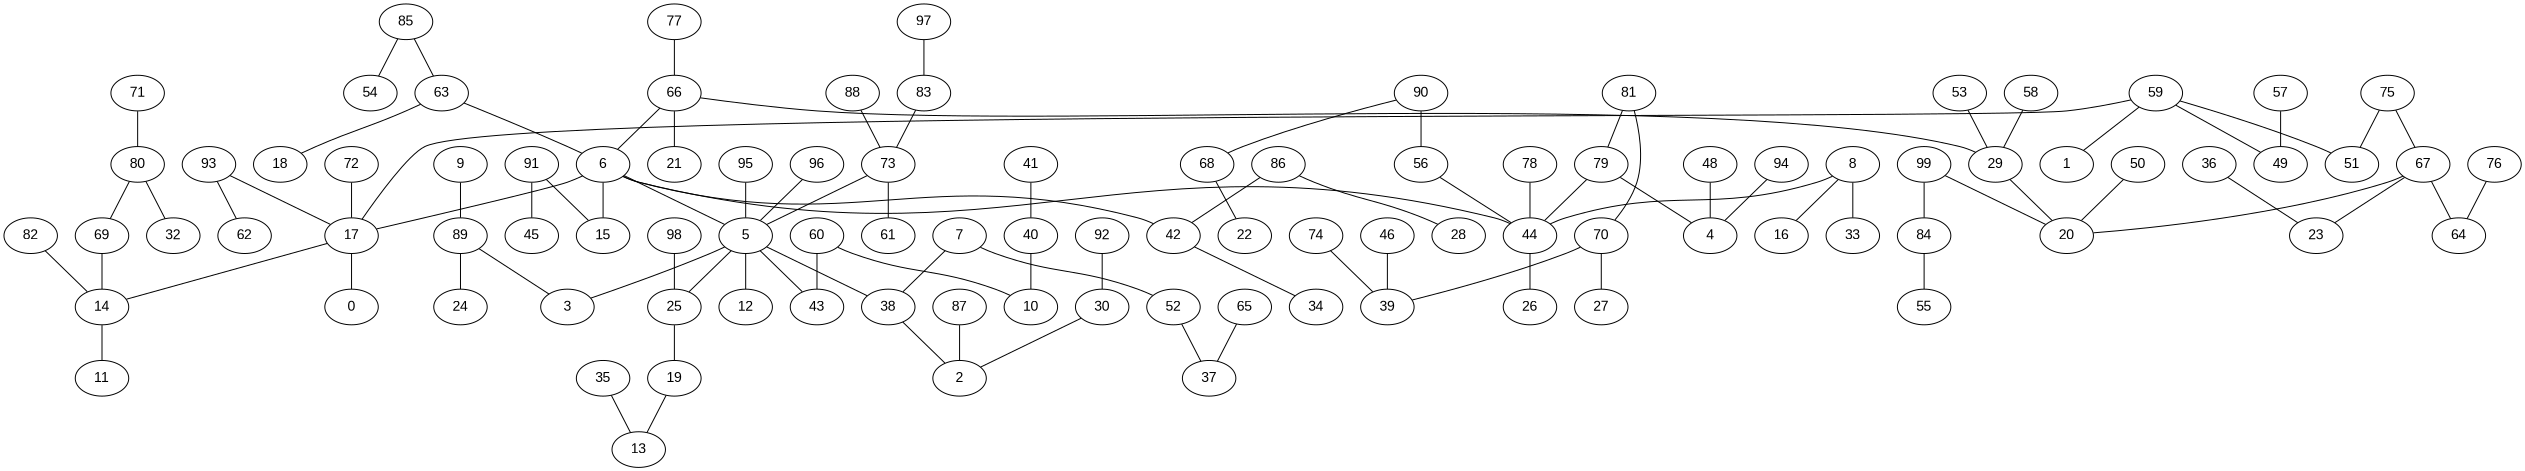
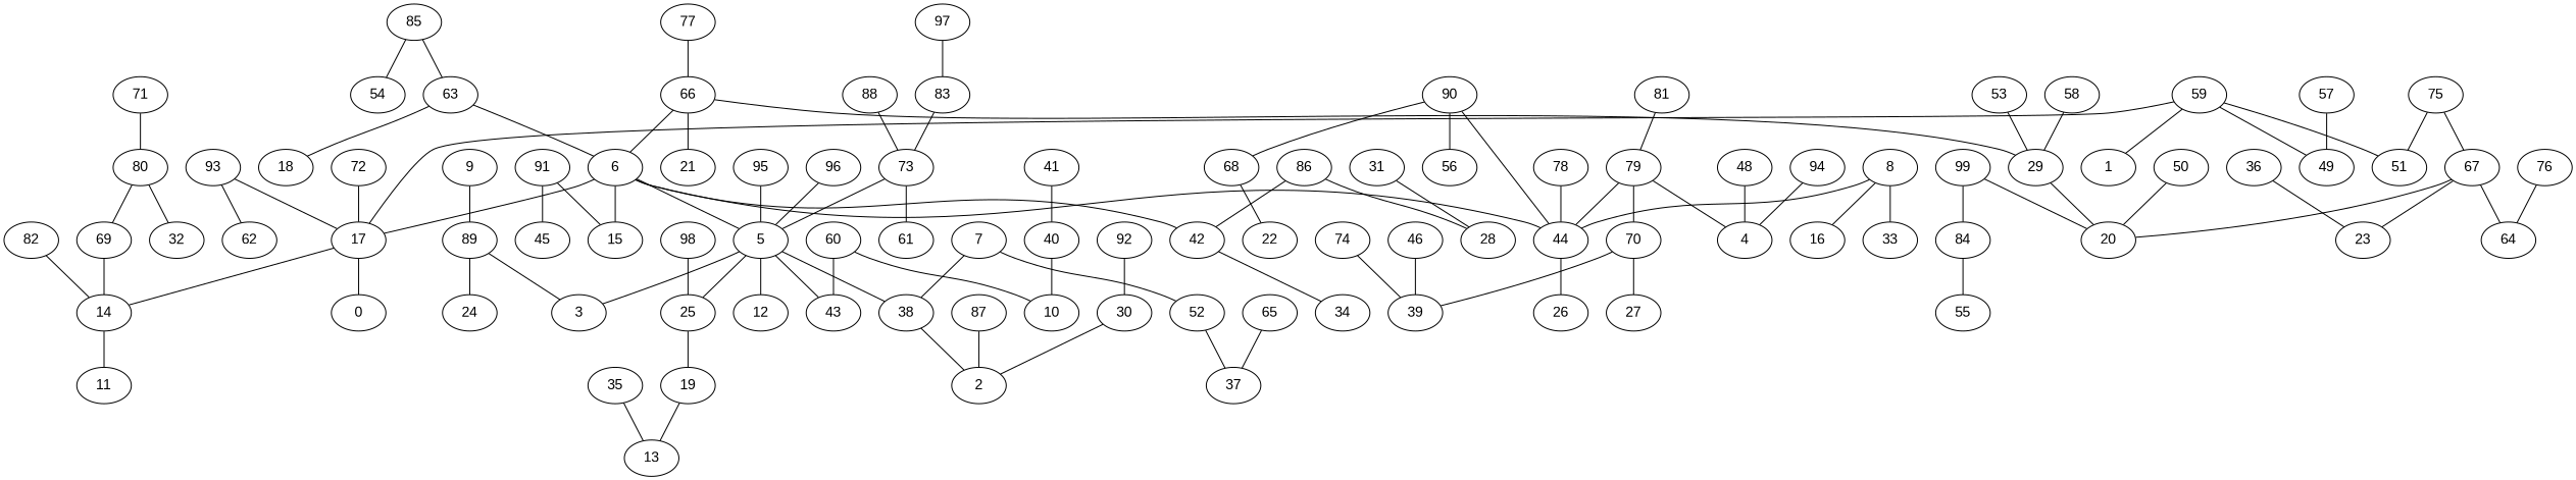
  digraph {
    fontname="Liberation Sans"
    node [fontname="Liberation Sans"]
    edge [color=black dir=none fontname="Liberation Sans"]
    71
    48
    4
    82
    14
    11
    91
    45
    15
    97
    83
    73
    36
    23
    72
    17
    0
    76
    64
    87
    2
    52
    37
    53
    29
    20
    92
    30
    46
    39
    94
    41
    40
    10
    5
    61
    9
    89
    3
    24
    63
    18
    6
    44
    42
    77
    66
    21
    93
    62
    25
    19
    13
    90
    68
    56
    22
    26
    78
    12
    43
    38
    75
    67
    51
    85
    54
    70
    27
    34
    80
    32
    69
    99
    84
    55
    79
    86
    28
    95
    81
    98
    60
    65
    7
    58
    88
    57
    49
+   31
    74
    33
    96
    35
    8
    16
    50
    59
    1
    subgraph sub_1 {
      71
      48
      4
      82
      14
      11
      91
      45
      15
      97
      83
      73
      36
      23
      72
      17
      0
      76
      64
      87
      2
      52
      37
      53
      29
      20
      92
      30
      46
      39
      94
      41
      40
      10
      5
      61
      9
      89
      3
      24
      63
      18
      6
      44
      42
      77
      66
      21
      93
      62
      25
      19
      13
      90
      68
      56
      22
      26
      78
      12
      43
      38
      75
      67
      51
      85
      54
      70
      27
      34
      80
      32
      69
      99
      84
      55
      79
      86
      28
      95
      81
      98
      60
      65
      7
      58
      88
      57
      49
+     31
      74
      33
      96
      35
      8
      16
      50
      59
      1
    }
    71 -> 80
    48 -> 4
    82 -> 14
    14 -> 11
    91 -> 45
    91 -> 15
    97 -> 83
    83 -> 73
    73 -> 5
    73 -> 61
    36 -> 23
    72 -> 17
    17 -> 14
    17 -> 0
    76 -> 64
    87 -> 2
    52 -> 37
    53 -> 29
    29 -> 20
    92 -> 30
    30 -> 2
    46 -> 39
    94 -> 4
    41 -> 40
    40 -> 10
    5 -> 3
    5 -> 25
    5 -> 12
    5 -> 43
    5 -> 38
    9 -> 89
    89 -> 3
    89 -> 24
    63 -> 18
    63 -> 6
    6 -> 15
    6 -> 17
    6 -> 5
    6 -> 44
    6 -> 42
    44 -> 26
    42 -> 34
    77 -> 66
    66 -> 29
    66 -> 6
    66 -> 21
    93 -> 17
    93 -> 62
    25 -> 19
    19 -> 13
-   56 -> 44
+   90 -> 44
    90 -> 68
    90 -> 56
    68 -> 22
    78 -> 44
    38 -> 2
    75 -> 67
    75 -> 51
    67 -> 23
    67 -> 64
    67 -> 20
    85 -> 63
    85 -> 54
    70 -> 39
    70 -> 27
    80 -> 32
    80 -> 69
    69 -> 14
    99 -> 20
    99 -> 84
    84 -> 55
    79 -> 4
    79 -> 44
-   81 -> 70
+   79 -> 70
    86 -> 42
    86 -> 28
    95 -> 5
    81 -> 79
    98 -> 25
    60 -> 10
    60 -> 43
    65 -> 37
    7 -> 52
    7 -> 38
    58 -> 29
    88 -> 73
    57 -> 49
+   31 -> 28
    74 -> 39
    96 -> 5
    35 -> 13
    8 -> 44
    8 -> 33
    8 -> 16
    50 -> 20
    59 -> 17
    59 -> 51
    59 -> 49
    59 -> 1
  }
